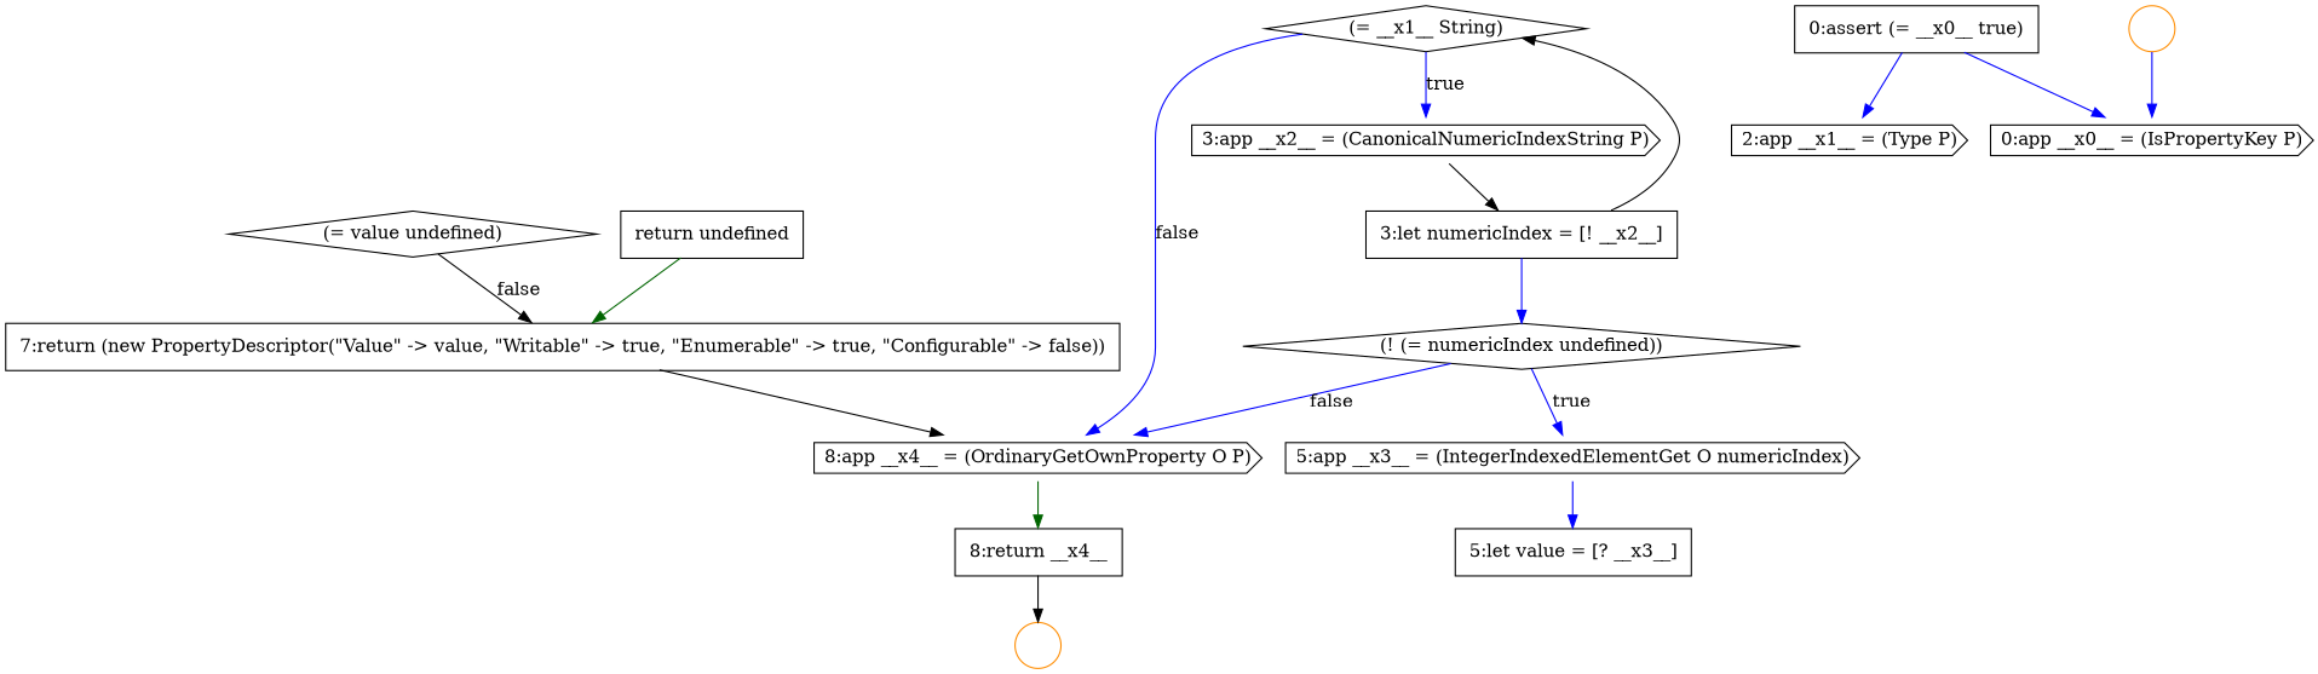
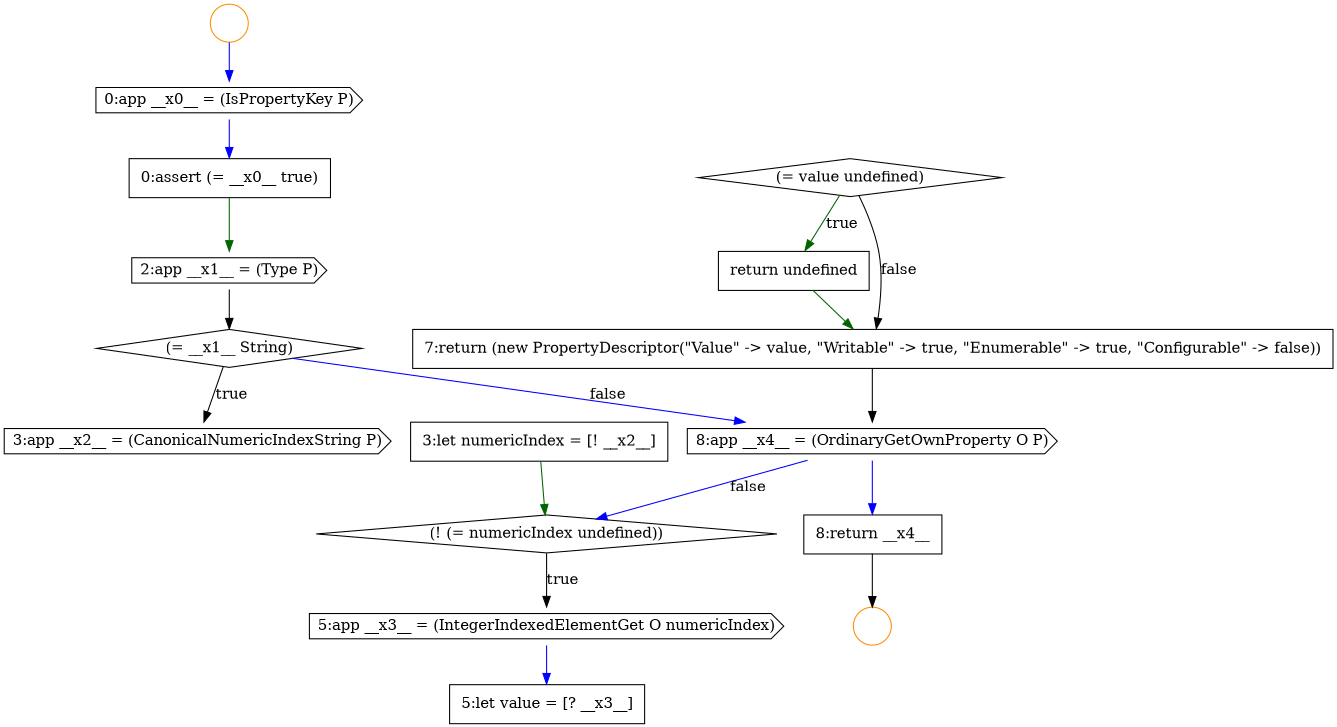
  digraph {
    node [color=black fillcolor=white shape=none style=filled]
    edge [color=blue]
    n1 [label=<<font color="black">(= value undefined)</font>> shape=diamond]
    n2 [label=<<font color="black">     <table border="0" cellborder="1" cellspacing="0" cellpadding="10">       <tr><td align="left">return undefined</td></tr>     </table>   </font>> margin=0]
    n3 [label=<<font color="black">     <table border="0" cellborder="1" cellspacing="0" cellpadding="10">       <tr><td align="left">7:return (new PropertyDescriptor(&quot;Value&quot; -&gt; value, &quot;Writable&quot; -&gt; true, &quot;Enumerable&quot; -&gt; true, &quot;Configurable&quot; -&gt; false))</td></tr>     </table>   </font>> margin=0]
    n4 [label=<<font color="black">8:app __x4__ = (OrdinaryGetOwnProperty O P)</font>> shape=cds]
    n5 [label=<<font color="black">2:app __x1__ = (Type P)</font>> shape=cds]
    n6 [label=<<font color="black">(= __x1__ String)</font>> shape=diamond]
    n7 [label=<<font color="black">3:app __x2__ = (CanonicalNumericIndexString P)</font>> shape=cds]
    n8 [label=<<font color="black">(! (= numericIndex undefined))</font>> shape=diamond]
    n9 [label=<<font color="black">5:app __x3__ = (IntegerIndexedElementGet O numericIndex)</font>> shape=cds]
    n10 [label=<<font color="black">     <table border="0" cellborder="1" cellspacing="0" cellpadding="10">       <tr><td align="left">5:let value = [? __x3__]</td></tr>     </table>   </font>> margin=0]
    n11 [label=<<font color="black">     <table border="0" cellborder="1" cellspacing="0" cellpadding="10">       <tr><td align="left">8:return __x4__</td></tr>     </table>   </font>> margin=0]
    n12 [label=<<font color="black">     <table border="0" cellborder="1" cellspacing="0" cellpadding="10">       <tr><td align="left">0:assert (= __x0__ true)</td></tr>     </table>   </font>> margin=0]
    n13 [label=<<font color="black">     <table border="0" cellborder="1" cellspacing="0" cellpadding="10">       <tr><td align="left">3:let numericIndex = [! __x2__]</td></tr>     </table>   </font>> margin=0]
    n14 [color=darkorange label=" " shape=circle]
    n15 [label=<<font color="black">0:app __x0__ = (IsPropertyKey P)</font>> shape=cds]
    n16 [color=darkorange label=" " shape=circle]
+   n1 -> n2 [color=darkgreen label=<<font color="black">true</font>>]
    n1 -> n3 [color=black label=<<font color="black">false</font>>]
    n2 -> n3 [color=darkgreen]
    n3 -> n4 [color=black]
-   n4 -> n11 [color=darkgreen]
-   n13 -> n6 [color=black]
+   n4 -> n11
+   n5 -> n6 [color=black]
    n6 -> n4 [label=<<font color="black">false</font>>]
-   n6 -> n7 [label=<<font color="black">true</font>>]
-   n7 -> n13 [color=black]
-   n8 -> n4 [label=<<font color="black">false</font>>]
-   n8 -> n9 [label=<<font color="black">true</font>>]
+   n6 -> n7 [color=black label=<<font color="black">true</font>>]
+   n4 -> n8 [label=<<font color="black">false</font>>]
+   n8 -> n9 [color=black label=<<font color="black">true</font>>]
    n9 -> n10
    n11 -> n14 [color=black]
-   n12 -> n5
-   n13 -> n8
-   n12 -> n15
+   n12 -> n5 [color=darkgreen]
+   n13 -> n8 [color=darkgreen]
+   n15 -> n12
    n16 -> n15
  }
